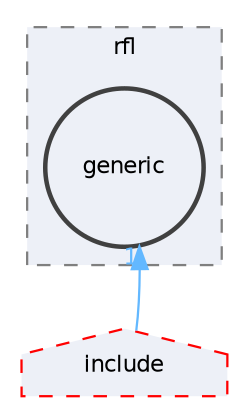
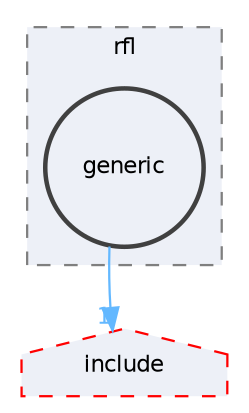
  digraph {
    compound=true
    node [fillcolor="#edf0f7" fontname=Helvetica fontsize=10]
    n1 [color=grey25 height=0.2 label=generic shape=circle style="filled,bold" width=0.4]
    n2 [color=red height=0.2 label=include shape=house style="filled,dashed" width=0.4]
    subgraph cluster_1 {
      bgcolor="#edf0f7"
      fontname=Helvetica
      fontsize=10
      label=rfl
      pencolor=grey50
      style="filled,dashed"
      n1
    }
-   n2 -> n1 [color=steelblue1 fontcolor=steelblue1 fontname=Helvetica fontsize=10 headlabel=1 labeldistance=1.5 labelfontname=Helvetica labelfontsize=10 arrowhead=normal]
+   n1 -> n2 [color=steelblue1 fontcolor=steelblue1 fontname=Helvetica fontsize=10 headlabel=1 labeldistance=1.5 labelfontname=Helvetica labelfontsize=10 arrowhead=normal]
  }
